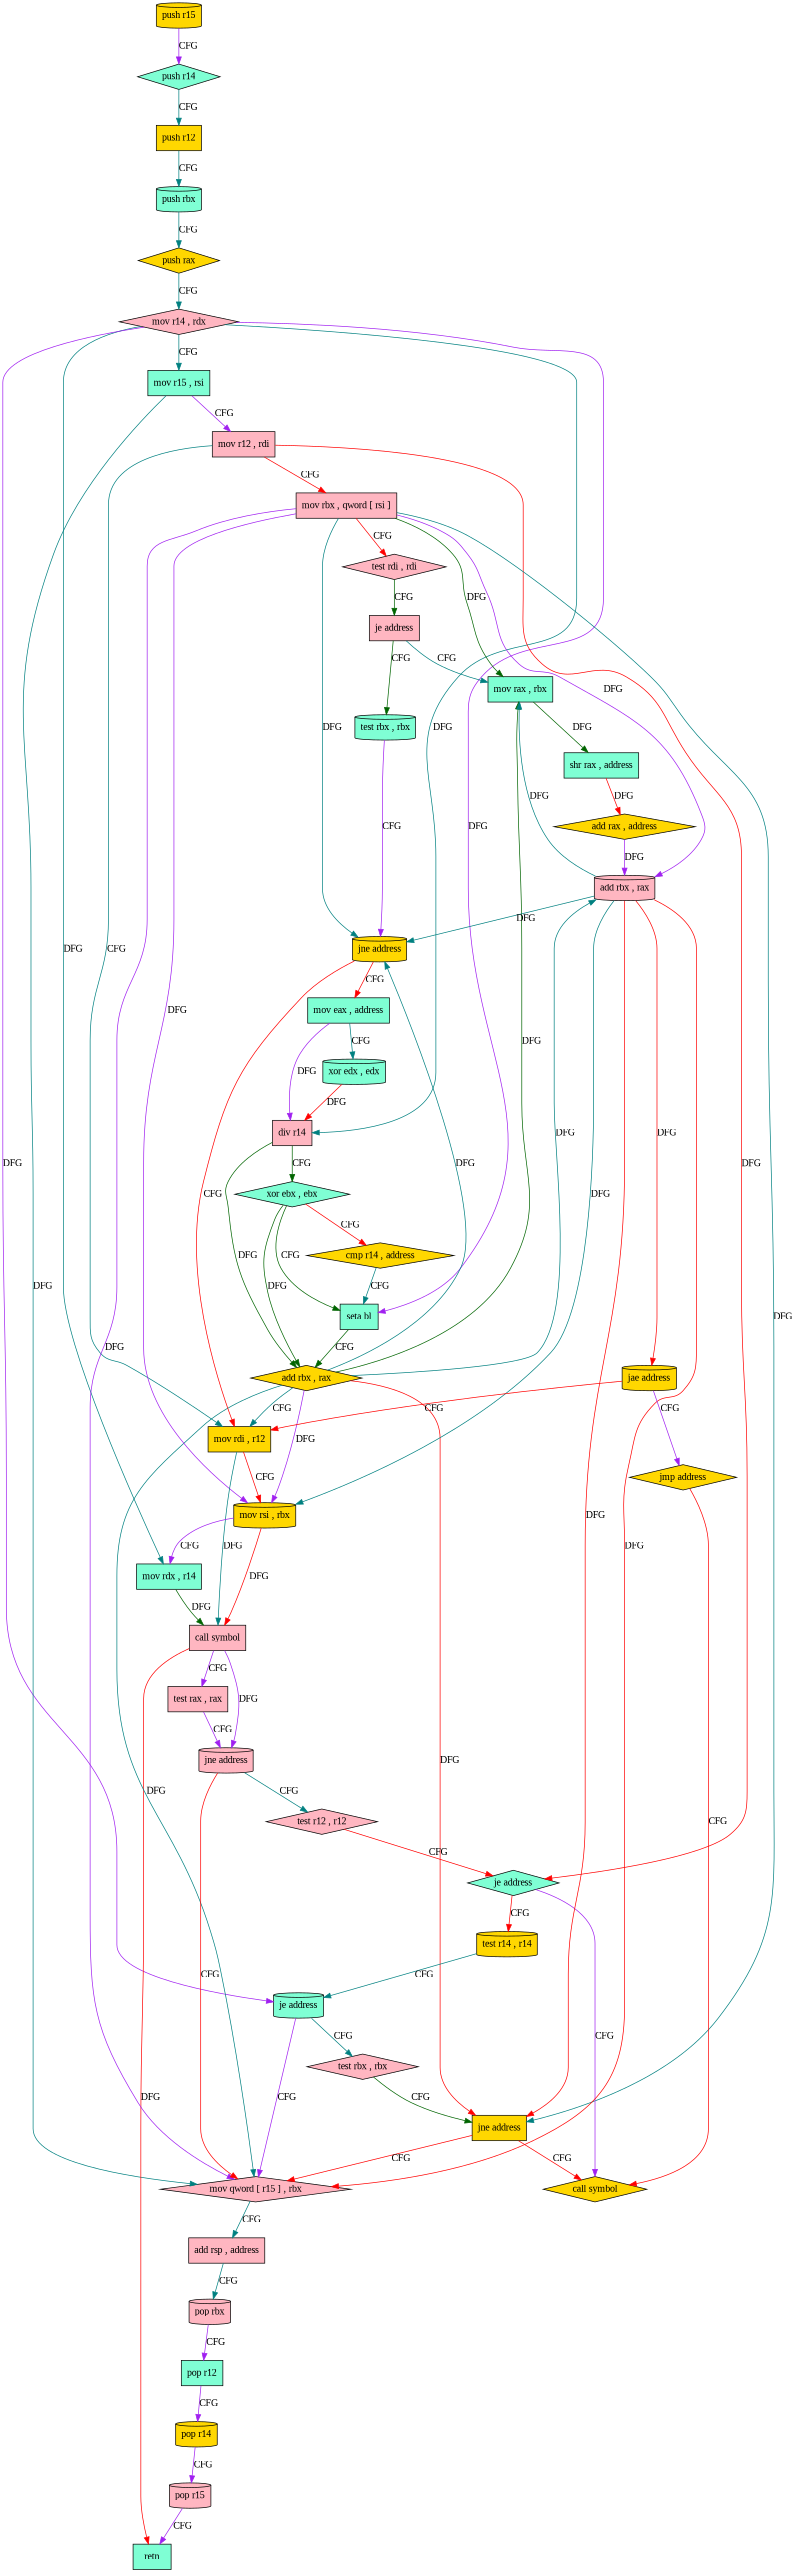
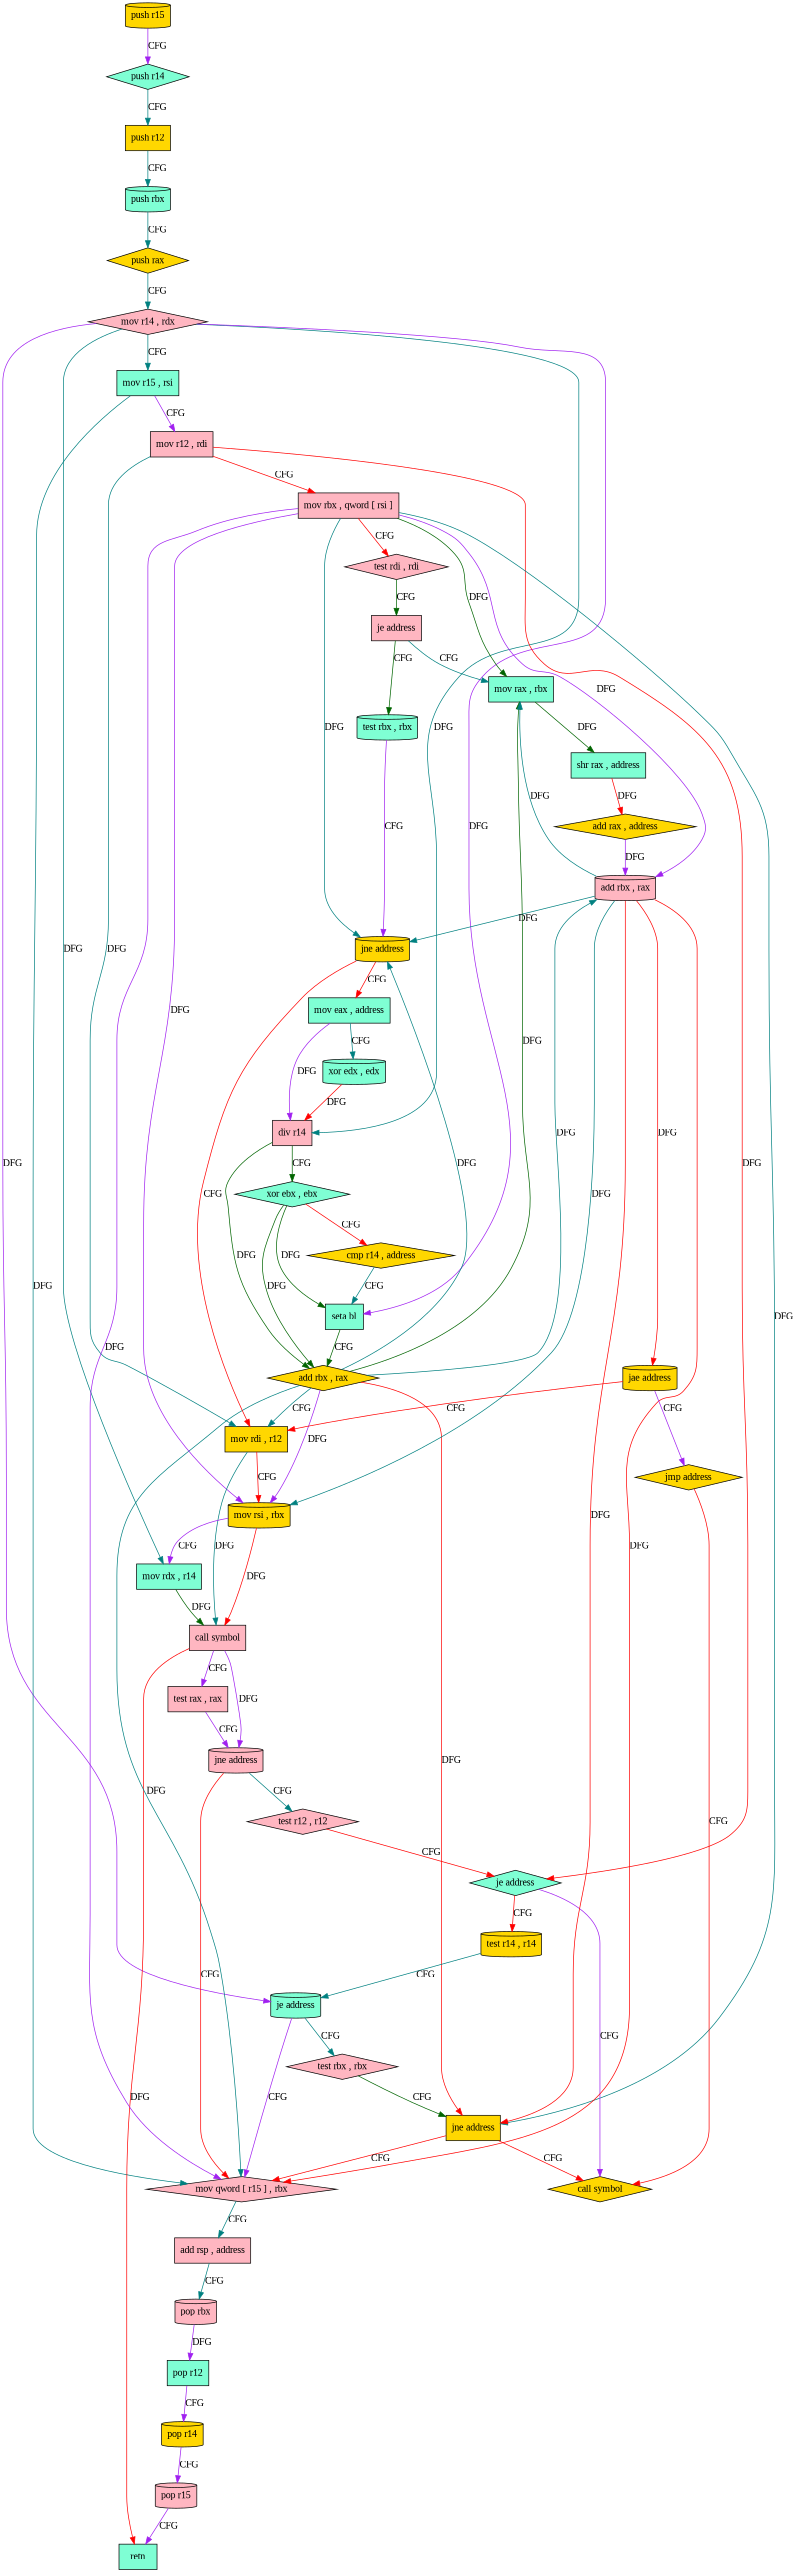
  digraph {
    fontname="Liberation Serif"
    node [fillcolor=lightpink fontname="Liberation Serif" shape=box style=filled]
    edge [color=teal fontname="Liberation Serif"]
    n1 [fillcolor=gold label="push r15" shape=cylinder]
    n2 [fillcolor=aquamarine label="push r14" shape=diamond]
    n3 [fillcolor=gold label="push r12"]
    n4 [fillcolor=aquamarine label="push rbx" shape=cylinder]
    n5 [fillcolor=gold label="push rax" shape=diamond]
    n6 [label="mov r14 , rdx" shape=diamond]
    n7 [fillcolor=aquamarine label="mov r15 , rsi"]
    n8 [fillcolor=aquamarine label="mov rdx , r14"]
    n9 [label="div r14"]
    n10 [fillcolor=aquamarine label="seta bl"]
    n11 [fillcolor=aquamarine label="je address" shape=cylinder]
    n12 [label="mov r12 , rdi"]
    n13 [label="mov qword [ r15 ] , rbx" shape=diamond]
    n14 [label="call symbol"]
    n15 [fillcolor=aquamarine label="xor ebx , ebx" shape=diamond]
    n16 [fillcolor=gold label="add rbx , rax" shape=diamond]
    n17 [label="test rbx , rbx" shape=diamond]
    n18 [label="mov rbx , qword [ rsi ]"]
    n19 [fillcolor=gold label="mov rdi , r12"]
    n20 [fillcolor=aquamarine label="je address" shape=diamond]
    n21 [label="add rsp , address"]
    n22 [label="test rdi , rdi" shape=diamond]
    n23 [fillcolor=aquamarine label="mov rax , rbx"]
    n24 [fillcolor=gold label="jne address" shape=cylinder]
    n25 [label="add rbx , rax" shape=cylinder]
    n26 [fillcolor=gold label="mov rsi , rbx" shape=cylinder]
    n27 [fillcolor=gold label="jne address"]
    n28 [fillcolor=gold label="call symbol" shape=diamond]
    n29 [fillcolor=gold label="test r14 , r14" shape=cylinder]
    n30 [label="je address"]
    n31 [fillcolor=aquamarine label="shr rax , address"]
    n32 [fillcolor=aquamarine label="mov eax , address"]
    n33 [fillcolor=gold label="jae address" shape=cylinder]
    n34 [fillcolor=aquamarine label="test rbx , rbx" shape=cylinder]
    n35 [fillcolor=gold label="add rax , address" shape=diamond]
    n36 [fillcolor=aquamarine label="xor edx , edx" shape=cylinder]
    n37 [label="test rax , rax"]
    n38 [label="jne address" shape=cylinder]
    n39 [fillcolor=aquamarine label=retn]
    n40 [fillcolor=gold label="jmp address" shape=diamond]
    n41 [label="test r12 , r12" shape=diamond]
    n42 [label="pop rbx" shape=cylinder]
    n43 [fillcolor=gold label="cmp r14 , address" shape=diamond]
    n44 [fillcolor=aquamarine label="pop r12"]
    n45 [fillcolor=gold label="pop r14" shape=cylinder]
    n46 [label="pop r15" shape=cylinder]
    n1 -> n2 [color=purple label=CFG]
    n2 -> n3 [label=CFG]
    n3 -> n4 [label=CFG]
    n4 -> n5 [label=CFG]
    n5 -> n6 [label=CFG]
    n6 -> n7 [label=CFG]
    n6 -> n8 [label=DFG]
    n6 -> n9 [label=DFG]
    n6 -> n10 [color=purple label=DFG]
    n6 -> n11 [color=purple label=DFG]
    n7 -> n12 [color=purple label=CFG]
    n7 -> n13 [label=DFG]
    n8 -> n14 [color=darkgreen label=DFG]
    n9 -> n15 [color=darkgreen label=CFG]
    n9 -> n16 [color=darkgreen label=DFG]
    n10 -> n16 [color=darkgreen label=CFG]
    n11 -> n13 [color=purple label=CFG]
    n11 -> n17 [label=CFG]
    n12 -> n18 [color=red label=CFG]
-   n12 -> n19 [label=CFG]
+   n12 -> n19 [label=DFG]
    n12 -> n20 [color=red label=DFG]
    n13 -> n21 [label=CFG]
    n14 -> n37 [color=purple label=CFG]
    n14 -> n38 [color=purple label=DFG]
    n14 -> n39 [color=red label=DFG]
-   n15 -> n10 [color=darkgreen label=CFG]
+   n15 -> n10 [color=darkgreen label=DFG]
    n15 -> n16 [color=darkgreen label=DFG]
    n15 -> n43 [color=red label=CFG]
    n16 -> n13 [label=DFG]
    n16 -> n19 [label=CFG]
    n16 -> n23 [color=darkgreen label=DFG]
    n16 -> n24 [label=DFG]
    n16 -> n25 [label=DFG]
    n16 -> n26 [color=purple label=DFG]
    n16 -> n27 [color=red label=DFG]
    n17 -> n27 [color=darkgreen label=CFG]
    n18 -> n13 [color=purple label=DFG]
    n18 -> n22 [color=red label=CFG]
    n18 -> n23 [color=darkgreen label=DFG]
    n18 -> n24 [label=DFG]
    n18 -> n25 [color=purple label=DFG]
    n18 -> n26 [color=purple label=DFG]
    n18 -> n27 [label=DFG]
    n19 -> n14 [label=DFG]
    n19 -> n26 [color=red label=CFG]
    n20 -> n28 [color=purple label=CFG]
    n20 -> n29 [color=red label=CFG]
    n21 -> n42 [label=CFG]
    n22 -> n30 [color=darkgreen label=CFG]
    n23 -> n31 [color=darkgreen label=DFG]
    n24 -> n19 [color=red label=CFG]
    n24 -> n32 [color=red label=CFG]
    n25 -> n13 [color=red label=DFG]
    n25 -> n23 [label=DFG]
    n25 -> n24 [label=DFG]
    n25 -> n26 [label=DFG]
    n25 -> n27 [color=red label=DFG]
    n25 -> n33 [color=red label=DFG]
    n26 -> n8 [color=purple label=CFG]
    n26 -> n14 [color=red label=DFG]
    n27 -> n13 [color=red label=CFG]
    n27 -> n28 [color=red label=CFG]
    n29 -> n11 [label=CFG]
    n30 -> n23 [label=CFG]
    n30 -> n34 [color=darkgreen label=CFG]
    n31 -> n35 [color=red label=DFG]
    n32 -> n9 [color=purple label=DFG]
    n32 -> n36 [label=CFG]
    n33 -> n19 [color=red label=CFG]
    n33 -> n40 [color=purple label=CFG]
    n34 -> n24 [color=purple label=CFG]
    n35 -> n25 [color=purple label=DFG]
    n36 -> n9 [color=red label=DFG]
    n37 -> n38 [color=purple label=CFG]
    n38 -> n13 [color=red label=CFG]
    n38 -> n41 [label=CFG]
    n40 -> n28 [color=red label=CFG]
    n41 -> n20 [color=red label=CFG]
-   n42 -> n44 [color=purple label=CFG]
+   n42 -> n44 [color=purple label=DFG]
    n43 -> n10 [label=CFG]
    n44 -> n45 [color=purple label=CFG]
    n45 -> n46 [color=purple label=CFG]
    n46 -> n39 [color=purple label=CFG]
  }
